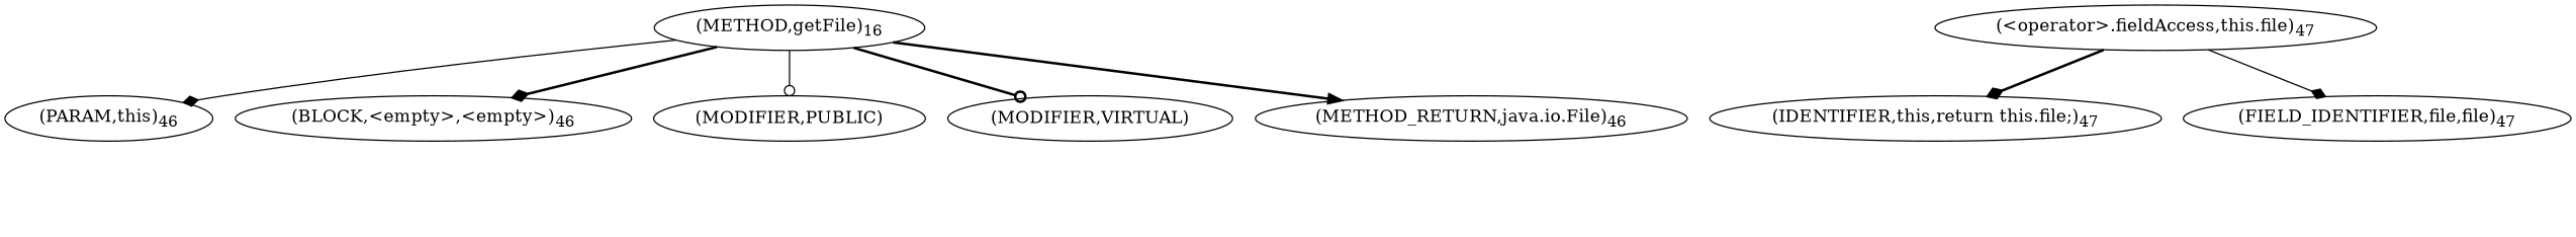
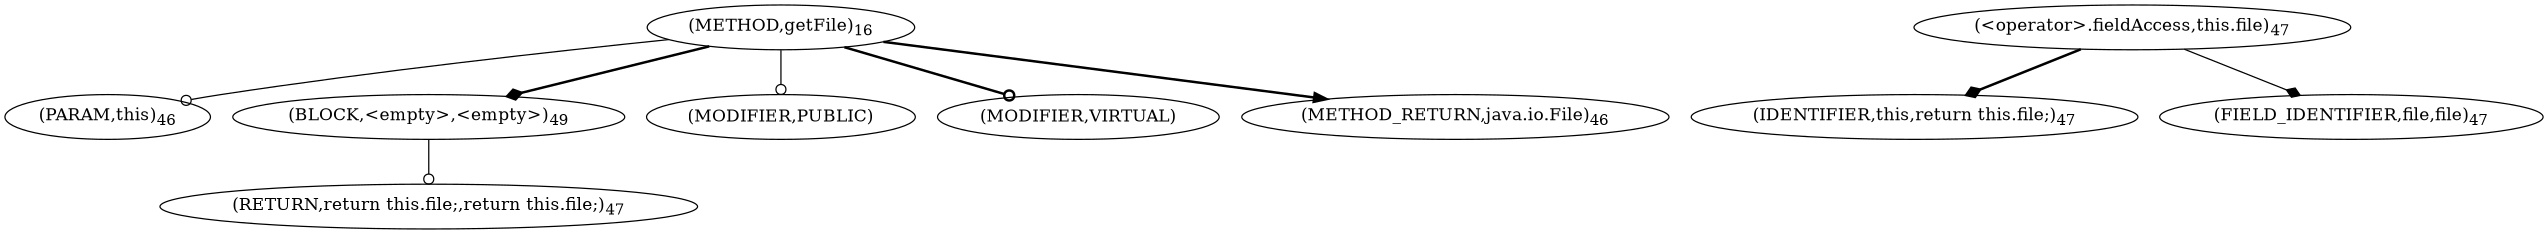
  digraph {
    edge [arrowhead=odot style=solid]
    n1 [label=<(METHOD,getFile)<SUB>16</SUB>>]
    n2 [label=<(PARAM,this)<SUB>46</SUB>>]
-   n3 [label=<(BLOCK,&lt;empty&gt;,&lt;empty&gt;)<SUB>46</SUB>>]
+   n3 [label=<(BLOCK,&lt;empty&gt;,&lt;empty&gt;)<SUB>49</SUB>>]
    n4 [label=<(MODIFIER,PUBLIC)>]
    n5 [label=<(MODIFIER,VIRTUAL)>]
    n6 [label=<(METHOD_RETURN,java.io.File)<SUB>46</SUB>>]
+   n7 [label=<(RETURN,return this.file;,return this.file;)<SUB>47</SUB>>]
    n8 [label=<(&lt;operator&gt;.fieldAccess,this.file)<SUB>47</SUB>>]
    n9 [label=<(IDENTIFIER,this,return this.file;)<SUB>47</SUB>>]
    n10 [label=<(FIELD_IDENTIFIER,file,file)<SUB>47</SUB>>]
-   n1 -> n2 [arrowhead=diamond]
+   n1 -> n2
    n1 -> n3 [arrowhead=diamond style=bold]
    n1 -> n4
    n1 -> n5 [style=bold]
    n1 -> n6 [arrowhead=normal style=bold]
+   n3 -> n7
    n8 -> n9 [arrowhead=diamond style=bold]
    n8 -> n10 [arrowhead=diamond]
  }
